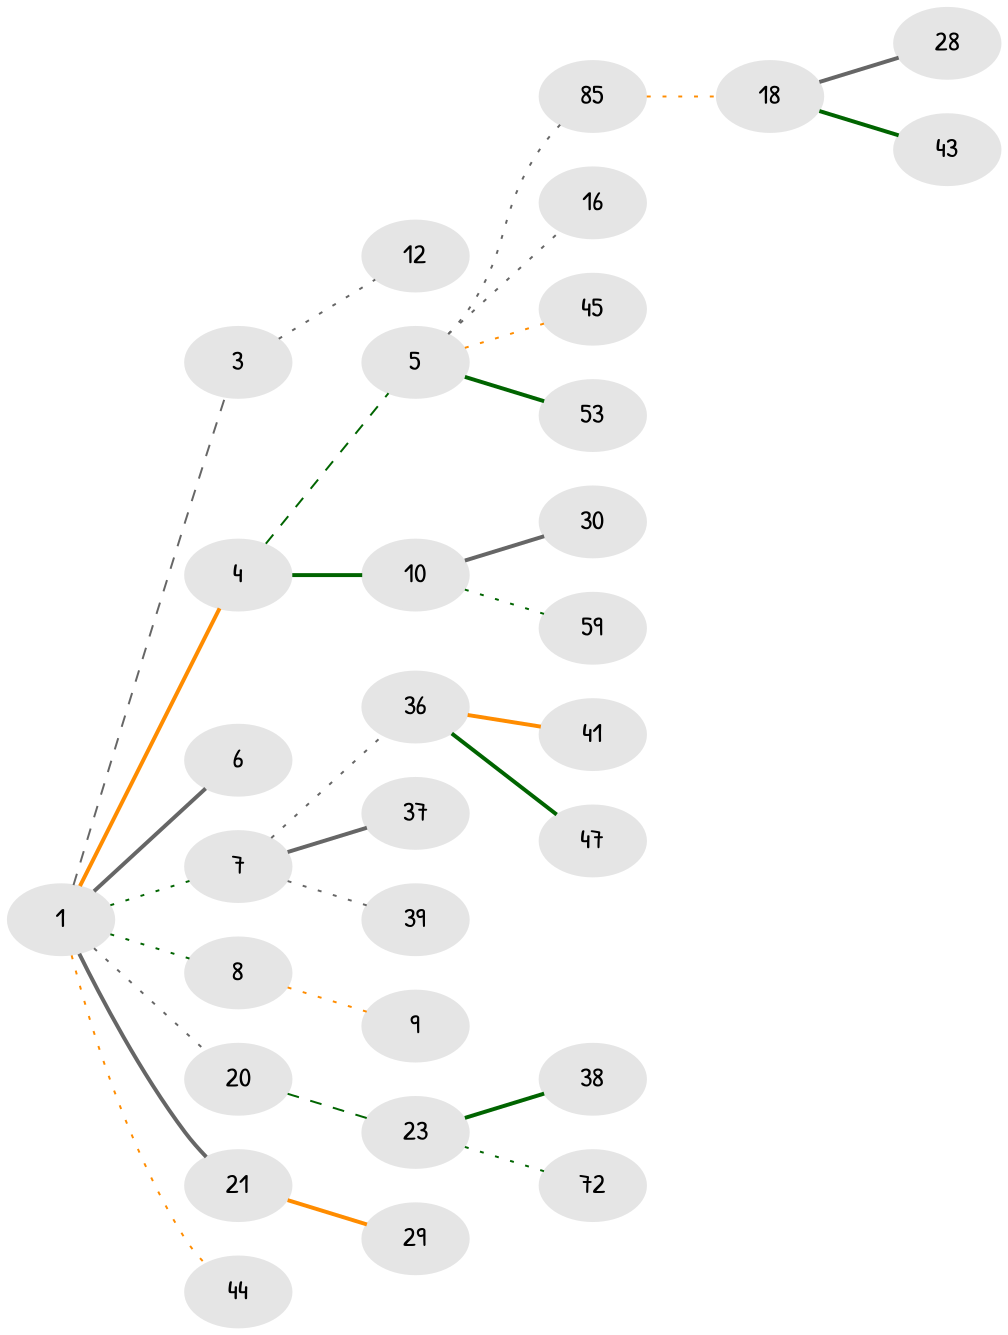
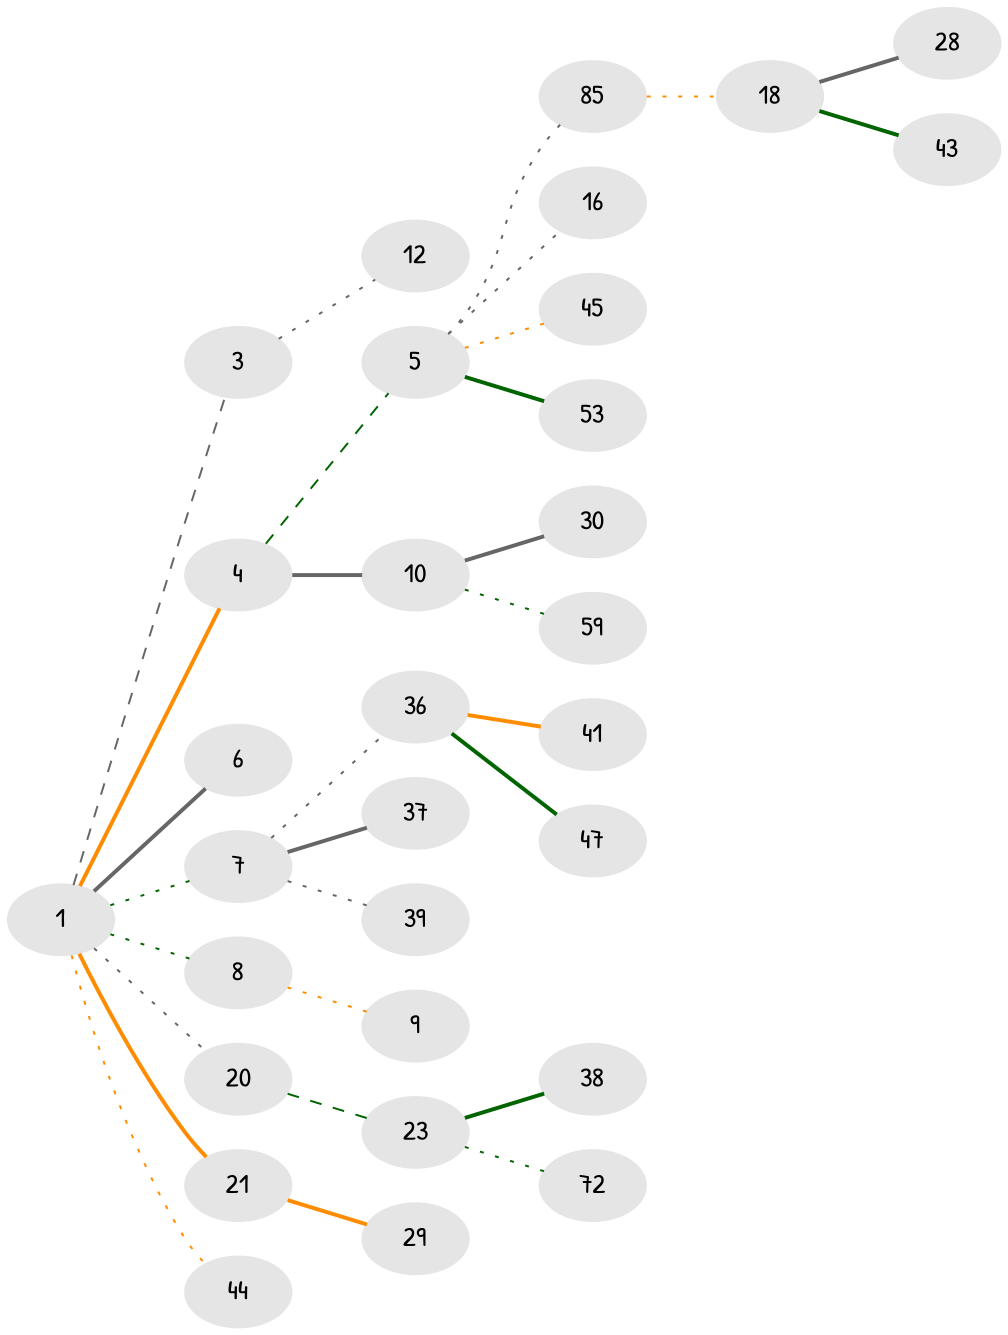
  graph {
    fontname="Patrick Hand"
    rankdir=LR
    node [color=gray90 fontname="Patrick Hand" style=filled]
    edge [color=gray40 fontname="Patrick Hand" style=dotted]
    1 [super="+2"]
    3
    4
    6
    7 [super="+27+26+24+40"]
    8 [super="+11"]
    20 [super="+62"]
    21 [super="+54"]
    44 [super="+49"]
    12 [super="+51+22+33"]
    5 [super="+16"]
    10 [super="+31+52+13"]
    36
    37 [super="+61"]
    39 [super="+56"]
    9 [super="+19"]
    23 [super="+25"]
    29 [super="+55"]
    n19 [label=85]
    n20 [label=16 super="+46"]
    45
    53
    30 [super="+48"]
    59
    18
    41
    47 [super="+57"]
    28
    43
    38
    n31 [label=72]
    1 -- 3 [style=dashed]
    1 -- 4 [color=darkorange style=bold]
    1 -- 6 [style=bold]
    1 -- 7 [color=darkgreen]
    1 -- 8 [color=darkgreen]
    1 -- 20
-   1 -- 21 [style=bold]
+   1 -- 21 [color=darkorange style=bold]
    1 -- 44 [color=darkorange]
    3 -- 12
    4 -- 5 [color=darkgreen style=dashed]
-   4 -- 10 [color=darkgreen style=bold]
+   4 -- 10 [style=bold]
    7 -- 36
    7 -- 37 [style=bold]
    7 -- 39
    8 -- 9 [color=darkorange]
    20 -- 23 [color=darkgreen style=dashed]
    21 -- 29 [color=darkorange style=bold]
    5 -- n19
    5 -- n20
    5 -- 45 [color=darkorange]
    5 -- 53 [color=darkgreen style=bold]
    10 -- 30 [style=bold]
    10 -- 59 [color=darkgreen]
    36 -- 41 [color=darkorange style=bold]
    36 -- 47 [color=darkgreen style=bold]
    23 -- 38 [color=darkgreen style=bold]
    23 -- n31 [color=darkgreen]
    n19 -- 18 [color=darkorange]
    18 -- 28 [style=bold]
    18 -- 43 [color=darkgreen style=bold]
  }
